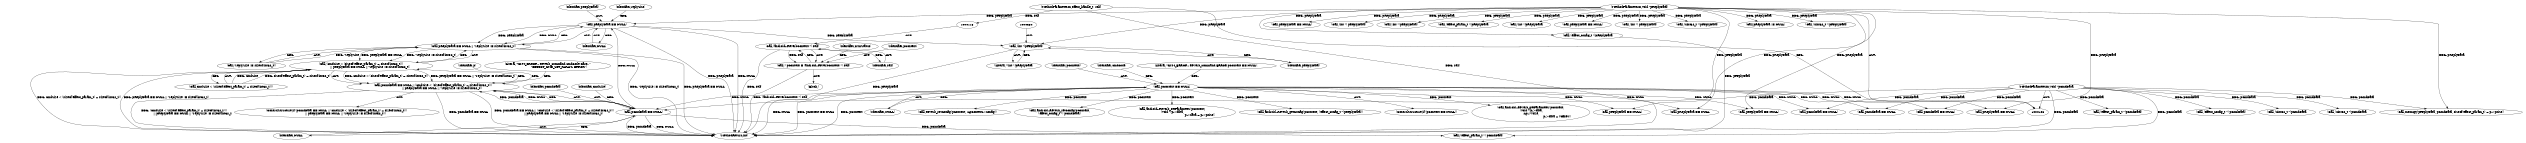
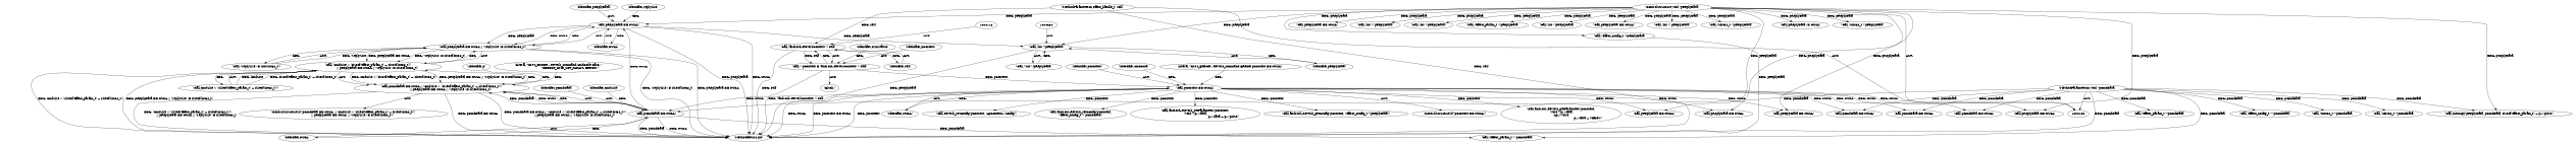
  digraph {
    n1 [label="(Call,pReplyData == NULL)"]
    n2 [label="(Call,pReplyData == NULL || *replySize != sizeof(int32_t))"]
    n3 [label="(Call,(int *)pReplyData)"]
    n4 [label="(MethodReturn,int)"]
    n5 [label="(Identifier,NULL)"]
    n6 [label="(Call,(cmdSize < (sizeof(effect_param_t) + sizeof(int32_t)))\n                    || pReplyData == NULL || *replySize != sizeof(int32_t))"]
-   n7 [label="(Call,*replySize != sizeof(int32_t))"]
+   n7 [label="(Call,*replySize != uint(int32_t))"]
    n8 [label="(Identifier,pReplyData)"]
-   n9 [label="(Literal,*(int *)pReplyData)"]
-   n10 [label="(MethodParameterIn,void *pReplyData)"]
+   n9 [label="(Call,*(int *)pReplyData)"]
+   n10 [label="(ControlStructure,void *pReplyData)"]
    n11 [label="(Call,pReplyData != NULL)"]
    n12 [label="(Call,(uint32_t *)pReplyData)"]
    n13 [label="(Call,pReplyData == NULL)"]
    n14 [label="(Call,pReplyData == NULL)"]
    n15 [label="(Call,(int *) pReplyData)"]
    n16 [label="(Call,pReplyData == NULL)"]
    n17 [label="(Call,(int *)pReplyData)"]
    n18 [label="(Call,(effect_config_t *)pReplyData)"]
    n19 [label="(Call,pReplyData == NULL)"]
    n20 [label="(Call,(effect_param_t *)pReplyData)"]
    n21 [label="(Call,(int *)pReplyData)"]
    n22 [label="(Call,pReplyData == NULL)"]
    n23 [label="(Call,(int *) pReplyData)"]
    n24 [label="(Call,(uint32_t *)pReplyData)"]
    n25 [label="(Call,pReplyData == NULL)"]
    n26 [label="(Call,memcpy(pReplyData, pCmdData, sizeof(effect_param_t) + p->psize))"]
    1000106
    n28 [label="(Call,pCmdData == NULL)"]
    n29 [label="(Call,pCmdData == NULL || (cmdSize < (sizeof(effect_param_t) + sizeof(int32_t)))\n                    || pReplyData == NULL || *replySize != sizeof(int32_t))"]
    n30 [label="(Identifier,NULL)"]
    n31 [label="(Call,(effect_param_t *) pCmdData)"]
    n32 [label="(ControlStructure,if (pCmdData == NULL || (cmdSize < (sizeof(effect_param_t) + sizeof(int32_t)))\n                    || pReplyData == NULL || *replySize != sizeof(int32_t)))"]
    n33 [label="(MethodParameterIn,void *pCmdData)"]
    n34 [label="(Call,(effect_param_t *)pCmdData)"]
    n35 [label="(Call,pCmdData == NULL)"]
    n36 [label="(Call,pCmdData == NULL)"]
    n37 [label="(Call,pCmdData == NULL)"]
    n38 [label="(Call,(effect_config_t *) pCmdData)"]
    n39 [label="(Call,(uint32_t *)pCmdData)"]
    n40 [label="(Call,(uint32_t *)pCmdData)"]
    n41 [label="(Call,pContext == NULL)"]
    n42 [label="(Call,Reverb_setConfig(pContext, &pContext->config))"]
    n43 [label="(Call,android::Reverb_setConfig(pContext,\n (effect_config_t *) pCmdData))"]
    n44 [label="(Call,android::Reverb_setParameter(pContext,\n (void *)p->data,\n                                                              p->data + p->psize))"]
    n45 [label="(Identifier,NULL)"]
    n46 [label="(Call,android::Reverb_getConfig(pContext, (effect_config_t *)pReplyData))"]
    n47 [label="(ControlStructure,if (pContext == NULL))"]
    n48 [label="(Call,android::Reverb_getParameter(pContext,\n (void *)p->data,\n &p->vsize,\n                                                          p->data + voffset))"]
    n49 [label="(Call,* pContext = (android::ReverbContext *) self)"]
    n50 [label="(Call,(android::ReverbContext *) self)"]
    n51 [label="(Block,)"]
    n52 [label="(Identifier,self)"]
    n53 [label="(MethodParameterIn,effect_handle_t  self)"]
    n54 [label="(Call,cmdSize < (sizeof(effect_param_t) + sizeof(int32_t)))"]
    n55 [label="(Identifier,pContext)"]
    n56 [label="(Identifier,LvmStatus)"]
    n57 [label="(Identifier,pContext)"]
    n58 [label="(Identifier,cmdCode)"]
    n59 [label="(Identifier,pCmdData)"]
    n60 [label="(Identifier,cmdSize)"]
    n61 [label="(Identifier,p)"]
    n62 [label="(Literal,\"\tLVM_ERROR : Reverb_command cmdCode Case: \"\n                         \"EFFECT_CMD_SET_PARAM: ERROR\")"]
    n63 [label="(Identifier,pReplyData)"]
    n64 [label="(Literal,\"\tLVM_ERROR : Reverb_command ERROR pContext == NULL\")"]
    n65 [label="(Identifier,replySize)"]
    1000118
    1000384
    n1 -> n2 [label="AST: "]
    n1 -> n2 [label="DDG: pReplyData"]
    n1 -> n2 [label="DDG: NULL"]
    n1 -> n3 [label="DDG: pReplyData"]
    n1 -> n4 [label="DDG: pReplyData"]
    n1 -> n4 [label="DDG: NULL"]
    n1 -> n5 [label="CFG: "]
    n2 -> n1 [label="CFG: "]
    n2 -> n4 [label="DDG: *replySize != sizeof(int32_t)"]
    n2 -> n4 [label="DDG: pReplyData == NULL"]
    n2 -> n6 [label="AST: "]
    n2 -> n6 [label="DDG: pReplyData == NULL"]
    n2 -> n6 [label="DDG: *replySize != sizeof(int32_t)"]
    n2 -> n7 [label="CFG: "]
    n3 -> n4 [label="DDG: pReplyData"]
    n3 -> n8 [label="CFG: "]
    n3 -> n9 [label="AST: "]
    n5 -> n1 [label="AST: "]
    n6 -> n2 [label="CFG: "]
    n6 -> n4 [label="DDG: pReplyData == NULL || *replySize != sizeof(int32_t)"]
    n6 -> n4 [label="DDG: cmdSize < (sizeof(effect_param_t) + sizeof(int32_t))"]
    n6 -> n29 [label="AST: "]
    n6 -> n29 [label="DDG: cmdSize < (sizeof(effect_param_t) + sizeof(int32_t))"]
    n6 -> n29 [label="DDG: pReplyData == NULL || *replySize != sizeof(int32_t)"]
    n6 -> n54 [label="CFG: "]
    n7 -> n2 [label="AST: "]
    n7 -> n2 [label="DDG: *replySize"]
    n8 -> n3 [label="AST: "]
    n9 -> n3 [label="CFG: "]
    n10 -> n1 [label="DDG: pReplyData"]
    n10 -> n3 [label="DDG: pReplyData"]
    n10 -> n11 [label="DDG: pReplyData"]
    n10 -> n12 [label="DDG: pReplyData"]
    n10 -> n13 [label="DDG: pReplyData"]
    n10 -> n14 [label="DDG: pReplyData"]
    n10 -> n15 [label="DDG: pReplyData"]
    n10 -> n16 [label="DDG: pReplyData"]
    n10 -> n17 [label="DDG: pReplyData"]
    n10 -> n18 [label="DDG: pReplyData"]
    n10 -> n19 [label="DDG: pReplyData"]
    n10 -> n20 [label="DDG: pReplyData"]
    n10 -> n21 [label="DDG: pReplyData"]
    n10 -> n22 [label="DDG: pReplyData"]
    n10 -> n23 [label="DDG: pReplyData"]
    n10 -> n24 [label="DDG: pReplyData"]
    n10 -> n25 [label="DDG: pReplyData"]
    n10 -> n26 [label="DDG: pReplyData"]
    n10 -> 1000106 [label="AST: "]
    n18 -> n4 [label="DDG: pReplyData"]
    n28 -> n1 [label="DDG: NULL"]
    n28 -> n4 [label="DDG: NULL"]
    n28 -> n4 [label="DDG: pCmdData"]
    n28 -> n29 [label="AST: "]
    n28 -> n29 [label="DDG: pCmdData"]
    n28 -> n29 [label="DDG: NULL"]
    n28 -> n30 [label="CFG: "]
    n28 -> n31 [label="DDG: pCmdData"]
    n29 -> n4 [label="DDG: (cmdSize < (sizeof(effect_param_t) + sizeof(int32_t)))\n                    || pReplyData == NULL || *replySize != sizeof(int32_t)"]
    n29 -> n4 [label="DDG: pCmdData == NULL"]
    n29 -> n4 [label="DDG: pCmdData == NULL || (cmdSize < (sizeof(effect_param_t) + sizeof(int32_t)))\n                    || pReplyData == NULL || *replySize != sizeof(int32_t)"]
    n29 -> n6 [label="CFG: "]
    n29 -> n28 [label="CFG: "]
    n29 -> n32 [label="AST: "]
    n30 -> n28 [label="AST: "]
    n33 -> n4 [label="DDG: pCmdData"]
    n33 -> n26 [label="DDG: pCmdData"]
    n33 -> 1000106 [label="AST: "]
    n33 -> n28 [label="DDG: pCmdData"]
    n33 -> n31 [label="DDG: pCmdData"]
    n33 -> n34 [label="DDG: pCmdData"]
    n33 -> n35 [label="DDG: pCmdData"]
    n33 -> n36 [label="DDG: pCmdData"]
    n33 -> n37 [label="DDG: pCmdData"]
    n33 -> n38 [label="DDG: pCmdData"]
    n33 -> n39 [label="DDG: pCmdData"]
    n33 -> n40 [label="DDG: pCmdData"]
    n41 -> n4 [label="DDG: NULL"]
    n41 -> n4 [label="DDG: pContext == NULL"]
    n41 -> n4 [label="DDG: pContext"]
    n41 -> n13 [label="DDG: NULL"]
    n41 -> n16 [label="DDG: NULL"]
    n41 -> n19 [label="DDG: NULL"]
    n41 -> n25 [label="DDG: NULL"]
    n41 -> n28 [label="DDG: NULL"]
    n41 -> n35 [label="DDG: NULL"]
    n41 -> n36 [label="DDG: NULL"]
    n41 -> n37 [label="DDG: NULL"]
    n41 -> n42 [label="DDG: pContext"]
    n41 -> n43 [label="DDG: pContext"]
    n41 -> n44 [label="DDG: pContext"]
    n41 -> n45 [label="CFG: "]
    n41 -> n46 [label="DDG: pContext"]
    n41 -> n47 [label="AST: "]
    n41 -> n48 [label="DDG: pContext"]
    n45 -> n41 [label="AST: "]
    n49 -> n4 [label="DDG: (android::ReverbContext *) self"]
+   n49 -> n41 [label="DDG: pContext"]
    n49 -> n50 [label="CFG: "]
    n49 -> n51 [label="AST: "]
    n50 -> n4 [label="DDG: self"]
    n50 -> n49 [label="AST: "]
    n50 -> n49 [label="DDG: self"]
    n50 -> n52 [label="CFG: "]
    n52 -> n50 [label="AST: "]
    n53 -> n4 [label="DDG: self"]
-   n53 -> 1000106 [label="CFG: "]
-   n53 -> 1000118 [label="DDG: self"]
+   n53 -> 1000106 [label="AST: "]
+   n53 -> n50 [label="DDG: self"]
    n54 -> n6 [label="AST: "]
    n54 -> n6 [label="DDG: cmdSize"]
    n54 -> n6 [label="DDG: sizeof(effect_param_t) + sizeof(int32_t)"]
    n55 -> n49 [label="AST: "]
    n56 -> n49 [label="CFG: "]
    n57 -> n41 [label="AST: "]
    n58 -> n41 [label="CFG: "]
    n59 -> n28 [label="AST: "]
    n60 -> n28 [label="CFG: "]
    n61 -> n29 [label="CFG: "]
    n62 -> n29 [label="CFG: "]
    n63 -> n1 [label="AST: "]
    n64 -> n41 [label="CFG: "]
    n65 -> n1 [label="CFG: "]
    1000118 -> n50 [label="AST: "]
    1000384 -> n3 [label="AST: "]
  }
